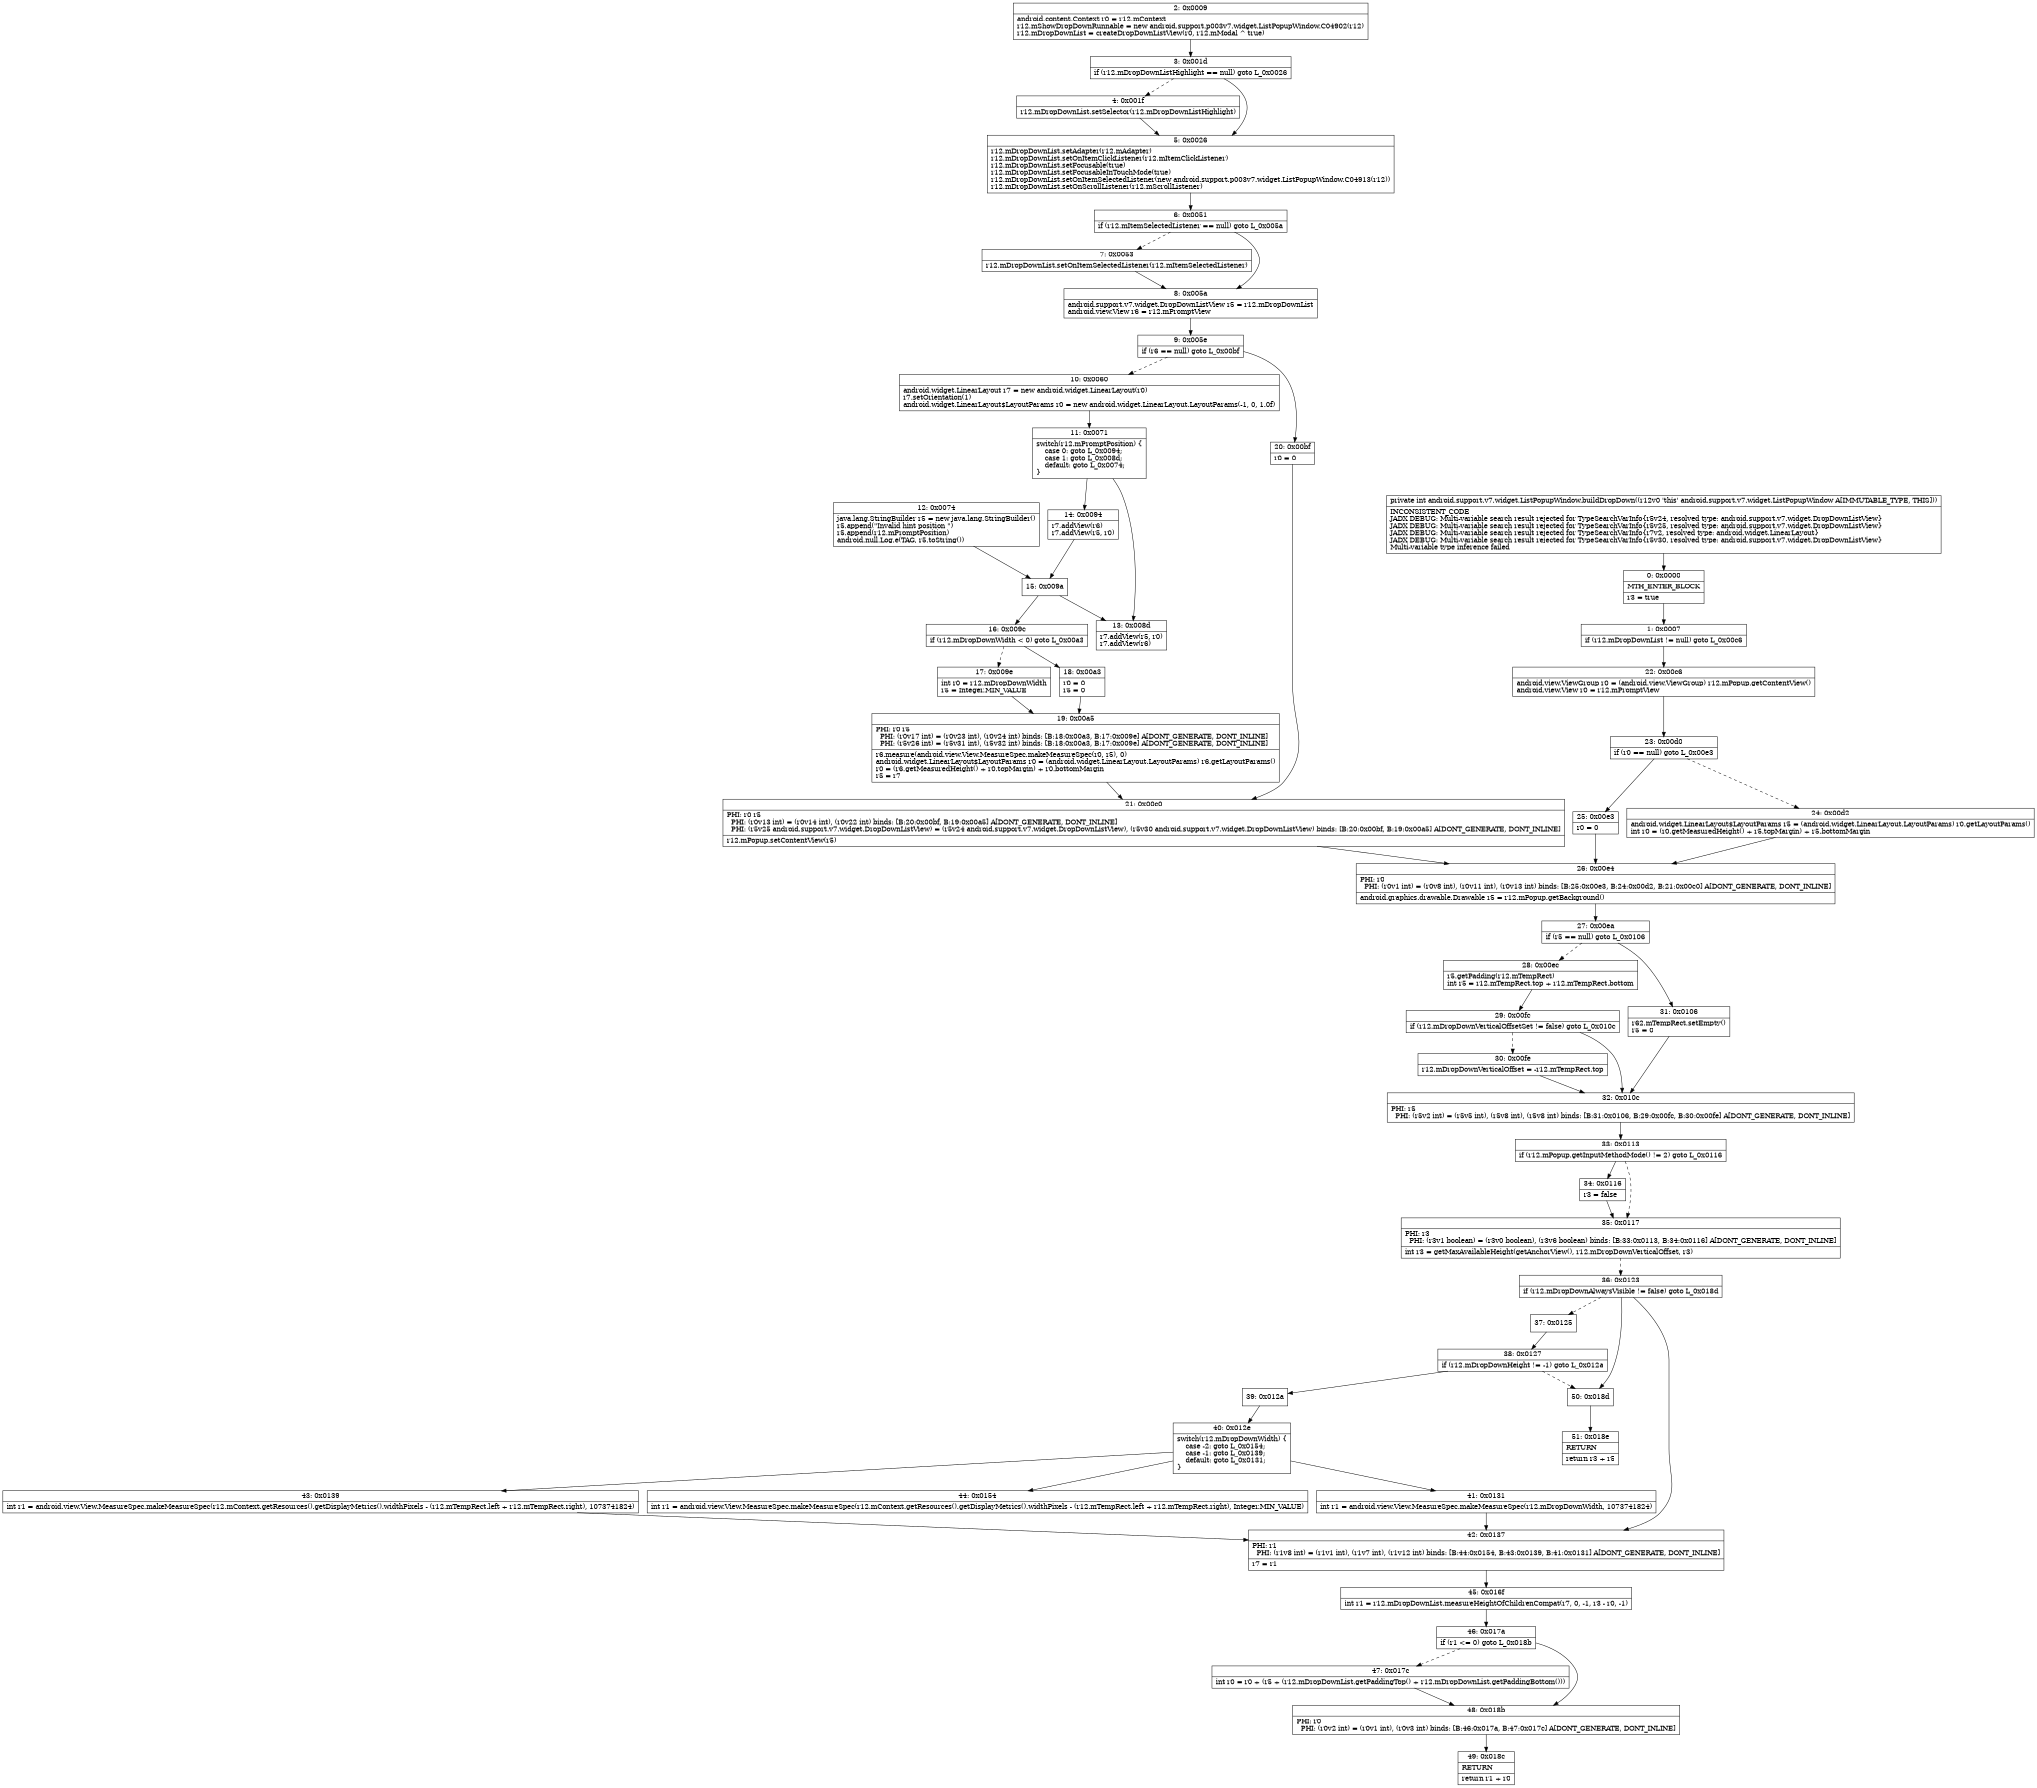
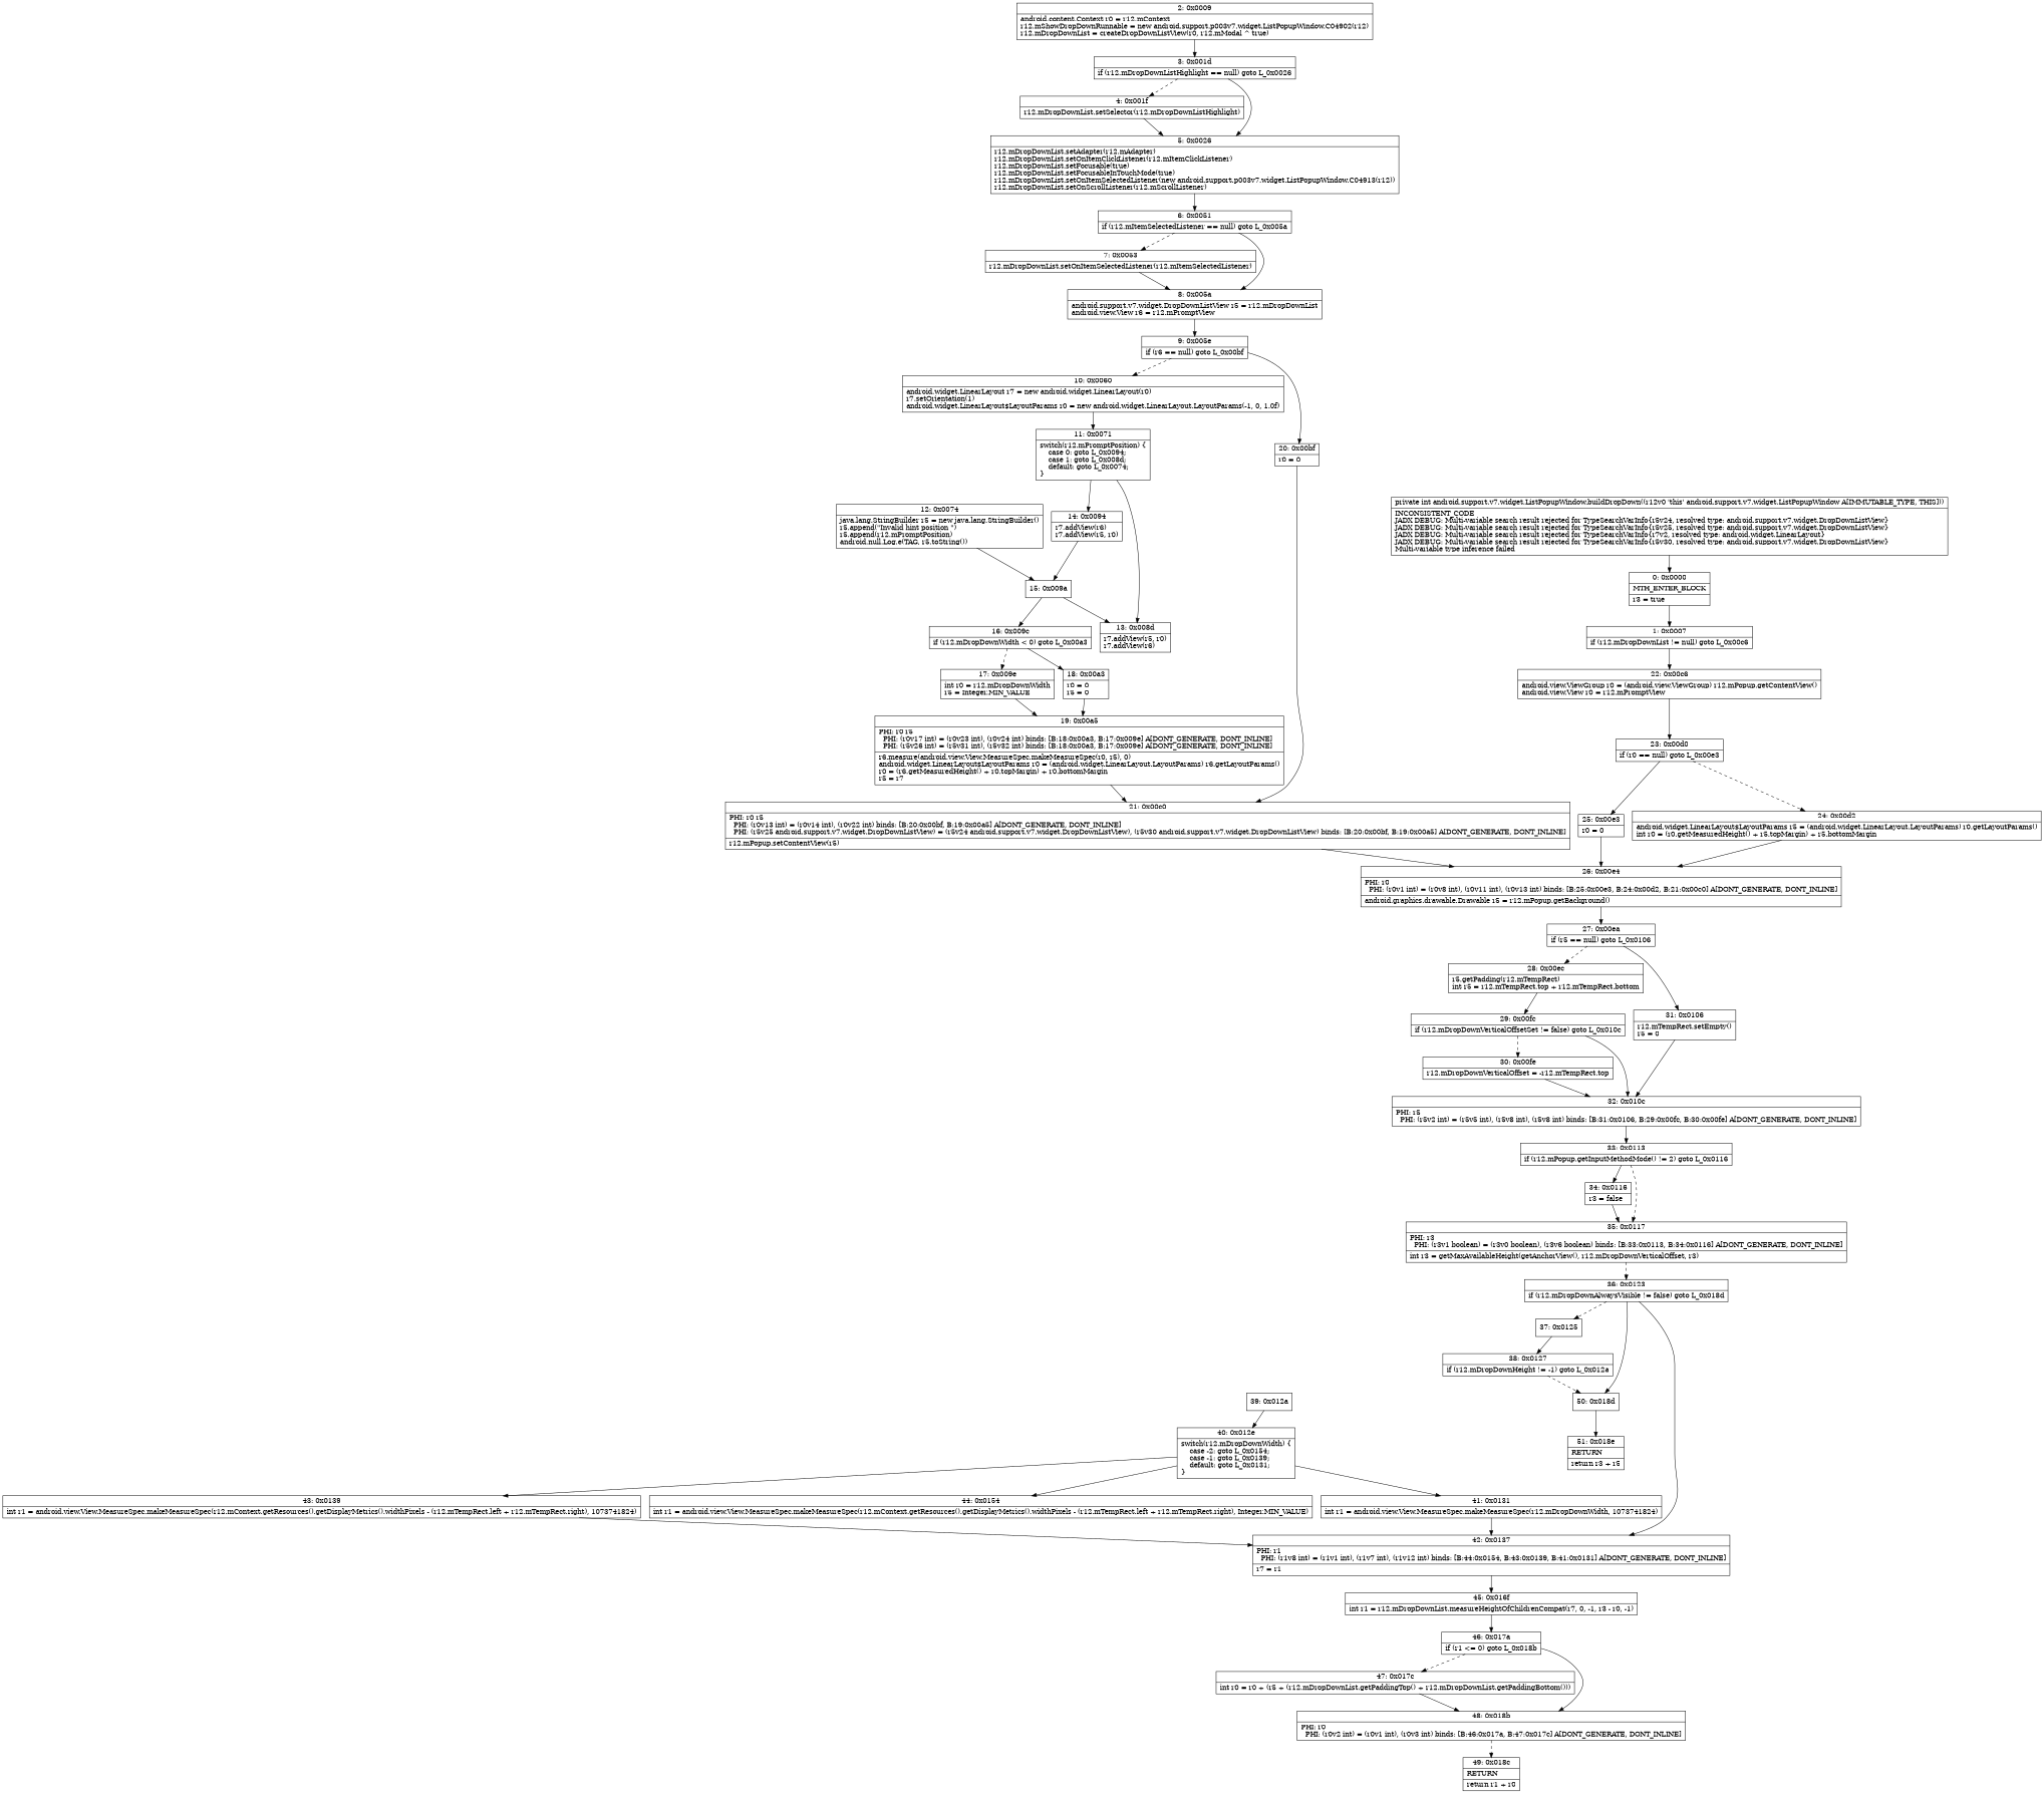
  digraph {
    node [shape=record]
    n1 [label="{0\:\ 0x0000|MTH_ENTER_BLOCK\l|r3 = true\l}"]
    n2 [label="{1\:\ 0x0007|if (r12.mDropDownList != null) goto L_0x00c6\l}"]
    n3 [label="{22\:\ 0x00c6|android.view.ViewGroup r0 = (android.view.ViewGroup) r12.mPopup.getContentView()\landroid.view.View r0 = r12.mPromptView\l}"]
    n4 [label="{2\:\ 0x0009|android.content.Context r0 = r12.mContext\lr12.mShowDropDownRunnable = new android.support.p003v7.widget.ListPopupWindow.C04902(r12)\lr12.mDropDownList = createDropDownListView(r0, r12.mModal ^ true)\l}"]
    n5 [label="{3\:\ 0x001d|if (r12.mDropDownListHighlight == null) goto L_0x0026\l}"]
    n6 [label="{23\:\ 0x00d0|if (r0 == null) goto L_0x00e3\l}"]
    n7 [label="{4\:\ 0x001f|r12.mDropDownList.setSelector(r12.mDropDownListHighlight)\l}"]
    n8 [label="{5\:\ 0x0026|r12.mDropDownList.setAdapter(r12.mAdapter)\lr12.mDropDownList.setOnItemClickListener(r12.mItemClickListener)\lr12.mDropDownList.setFocusable(true)\lr12.mDropDownList.setFocusableInTouchMode(true)\lr12.mDropDownList.setOnItemSelectedListener(new android.support.p003v7.widget.ListPopupWindow.C04913(r12))\lr12.mDropDownList.setOnScrollListener(r12.mScrollListener)\l}"]
    n9 [label="{6\:\ 0x0051|if (r12.mItemSelectedListener == null) goto L_0x005a\l}"]
    n10 [label="{7\:\ 0x0053|r12.mDropDownList.setOnItemSelectedListener(r12.mItemSelectedListener)\l}"]
    n11 [label="{8\:\ 0x005a|android.support.v7.widget.DropDownListView r5 = r12.mDropDownList\landroid.view.View r6 = r12.mPromptView\l}"]
    n12 [label="{9\:\ 0x005e|if (r6 == null) goto L_0x00bf\l}"]
    n13 [label="{10\:\ 0x0060|android.widget.LinearLayout r7 = new android.widget.LinearLayout(r0)\lr7.setOrientation(1)\landroid.widget.LinearLayout$LayoutParams r0 = new android.widget.LinearLayout.LayoutParams(\-1, 0, 1.0f)\l}"]
    n14 [label="{20\:\ 0x00bf|r0 = 0\l}"]
    n15 [label="{11\:\ 0x0071|switch(r12.mPromptPosition) \{\l    case 0: goto L_0x0094;\l    case 1: goto L_0x008d;\l    default: goto L_0x0074;\l\}\l}"]
    n16 [label="{21\:\ 0x00c0|PHI: r0 r5 \l  PHI: (r0v13 int) = (r0v14 int), (r0v22 int) binds: [B:20:0x00bf, B:19:0x00a5] A[DONT_GENERATE, DONT_INLINE]\l  PHI: (r5v25 android.support.v7.widget.DropDownListView) = (r5v24 android.support.v7.widget.DropDownListView), (r5v30 android.support.v7.widget.DropDownListView) binds: [B:20:0x00bf, B:19:0x00a5] A[DONT_GENERATE, DONT_INLINE]\l|r12.mPopup.setContentView(r5)\l}"]
    n17 [label="{13\:\ 0x008d|r7.addView(r5, r0)\lr7.addView(r6)\l}"]
    n18 [label="{14\:\ 0x0094|r7.addView(r6)\lr7.addView(r5, r0)\l}"]
    n19 [label="{12\:\ 0x0074|java.lang.StringBuilder r5 = new java.lang.StringBuilder()\lr5.append(\"Invalid hint position \")\lr5.append(r12.mPromptPosition)\landroid.null.Log.e(TAG, r5.toString())\l}"]
    n20 [label="{15\:\ 0x009a}"]
    n21 [label="{16\:\ 0x009c|if (r12.mDropDownWidth \< 0) goto L_0x00a3\l}"]
    n22 [label="{17\:\ 0x009e|int r0 = r12.mDropDownWidth\lr5 = Integer.MIN_VALUE\l}"]
    n23 [label="{18\:\ 0x00a3|r0 = 0\lr5 = 0\l}"]
    n24 [label="{19\:\ 0x00a5|PHI: r0 r5 \l  PHI: (r0v17 int) = (r0v23 int), (r0v24 int) binds: [B:18:0x00a3, B:17:0x009e] A[DONT_GENERATE, DONT_INLINE]\l  PHI: (r5v26 int) = (r5v31 int), (r5v32 int) binds: [B:18:0x00a3, B:17:0x009e] A[DONT_GENERATE, DONT_INLINE]\l|r6.measure(android.view.View.MeasureSpec.makeMeasureSpec(r0, r5), 0)\landroid.widget.LinearLayout$LayoutParams r0 = (android.widget.LinearLayout.LayoutParams) r6.getLayoutParams()\lr0 = (r6.getMeasuredHeight() + r0.topMargin) + r0.bottomMargin\lr5 = r7\l}"]
    n25 [label="{26\:\ 0x00e4|PHI: r0 \l  PHI: (r0v1 int) = (r0v8 int), (r0v11 int), (r0v13 int) binds: [B:25:0x00e3, B:24:0x00d2, B:21:0x00c0] A[DONT_GENERATE, DONT_INLINE]\l|android.graphics.drawable.Drawable r5 = r12.mPopup.getBackground()\l}"]
    n26 [label="{27\:\ 0x00ea|if (r5 == null) goto L_0x0106\l}"]
    n27 [label="{24\:\ 0x00d2|android.widget.LinearLayout$LayoutParams r5 = (android.widget.LinearLayout.LayoutParams) r0.getLayoutParams()\lint r0 = (r0.getMeasuredHeight() + r5.topMargin) + r5.bottomMargin\l}"]
    n28 [label="{25\:\ 0x00e3|r0 = 0\l}"]
    n29 [label="{28\:\ 0x00ec|r5.getPadding(r12.mTempRect)\lint r5 = r12.mTempRect.top + r12.mTempRect.bottom\l}"]
-   n30 [label="{31\:\ 0x0106|r62.mTempRect.setEmpty()\lr5 = 0\l}"]
+   n30 [label="{31\:\ 0x0106|r12.mTempRect.setEmpty()\lr5 = 0\l}"]
    n31 [label="{29\:\ 0x00fc|if (r12.mDropDownVerticalOffsetSet != false) goto L_0x010c\l}"]
    n32 [label="{32\:\ 0x010c|PHI: r5 \l  PHI: (r5v2 int) = (r5v5 int), (r5v8 int), (r5v8 int) binds: [B:31:0x0106, B:29:0x00fc, B:30:0x00fe] A[DONT_GENERATE, DONT_INLINE]\l}"]
    n33 [label="{30\:\ 0x00fe|r12.mDropDownVerticalOffset = \-r12.mTempRect.top\l}"]
    n34 [label="{33\:\ 0x0113|if (r12.mPopup.getInputMethodMode() != 2) goto L_0x0116\l}"]
    n35 [label="{34\:\ 0x0116|r3 = false\l}"]
    n36 [label="{35\:\ 0x0117|PHI: r3 \l  PHI: (r3v1 boolean) = (r3v0 boolean), (r3v6 boolean) binds: [B:33:0x0113, B:34:0x0116] A[DONT_GENERATE, DONT_INLINE]\l|int r3 = getMaxAvailableHeight(getAnchorView(), r12.mDropDownVerticalOffset, r3)\l}"]
    n37 [label="{36\:\ 0x0123|if (r12.mDropDownAlwaysVisible != false) goto L_0x018d\l}"]
    n38 [label="{37\:\ 0x0125}"]
    n39 [label="{50\:\ 0x018d}"]
    n40 [label="{42\:\ 0x0137|PHI: r1 \l  PHI: (r1v8 int) = (r1v1 int), (r1v7 int), (r1v12 int) binds: [B:44:0x0154, B:43:0x0139, B:41:0x0131] A[DONT_GENERATE, DONT_INLINE]\l|r7 = r1\l}"]
    n41 [label="{38\:\ 0x0127|if (r12.mDropDownHeight != \-1) goto L_0x012a\l}"]
    n42 [label="{51\:\ 0x018e|RETURN\l|return r3 + r5\l}"]
    n43 [label="{39\:\ 0x012a}"]
    n44 [label="{40\:\ 0x012e|switch(r12.mDropDownWidth) \{\l    case \-2: goto L_0x0154;\l    case \-1: goto L_0x0139;\l    default: goto L_0x0131;\l\}\l}"]
    n45 [label="{41\:\ 0x0131|int r1 = android.view.View.MeasureSpec.makeMeasureSpec(r12.mDropDownWidth, 1073741824)\l}"]
    n46 [label="{43\:\ 0x0139|int r1 = android.view.View.MeasureSpec.makeMeasureSpec(r12.mContext.getResources().getDisplayMetrics().widthPixels \- (r12.mTempRect.left + r12.mTempRect.right), 1073741824)\l}"]
    n47 [label="{44\:\ 0x0154|int r1 = android.view.View.MeasureSpec.makeMeasureSpec(r12.mContext.getResources().getDisplayMetrics().widthPixels \- (r12.mTempRect.left + r12.mTempRect.right), Integer.MIN_VALUE)\l}"]
    n48 [label="{45\:\ 0x016f|int r1 = r12.mDropDownList.measureHeightOfChildrenCompat(r7, 0, \-1, r3 \- r0, \-1)\l}"]
    n49 [label="{46\:\ 0x017a|if (r1 \<= 0) goto L_0x018b\l}"]
    n50 [label="{47\:\ 0x017c|int r0 = r0 + (r5 + (r12.mDropDownList.getPaddingTop() + r12.mDropDownList.getPaddingBottom()))\l}"]
    n51 [label="{48\:\ 0x018b|PHI: r0 \l  PHI: (r0v2 int) = (r0v1 int), (r0v3 int) binds: [B:46:0x017a, B:47:0x017c] A[DONT_GENERATE, DONT_INLINE]\l}"]
    n52 [label="{49\:\ 0x018c|RETURN\l|return r1 + r0\l}"]
    n53 [label="{private int android.support.v7.widget.ListPopupWindow.buildDropDown((r12v0 'this' android.support.v7.widget.ListPopupWindow A[IMMUTABLE_TYPE, THIS]))  | INCONSISTENT_CODE\lJADX DEBUG: Multi\-variable search result rejected for TypeSearchVarInfo\{r5v24, resolved type: android.support.v7.widget.DropDownListView\}\lJADX DEBUG: Multi\-variable search result rejected for TypeSearchVarInfo\{r5v25, resolved type: android.support.v7.widget.DropDownListView\}\lJADX DEBUG: Multi\-variable search result rejected for TypeSearchVarInfo\{r7v2, resolved type: android.widget.LinearLayout\}\lJADX DEBUG: Multi\-variable search result rejected for TypeSearchVarInfo\{r5v30, resolved type: android.support.v7.widget.DropDownListView\}\lMulti\-variable type inference failed\l}"]
    n1 -> n2
    n2 -> n3
    n3 -> n6
    n4 -> n5
    n5 -> n7 [style=dashed]
    n5 -> n8
    n6 -> n27 [style=dashed]
    n6 -> n28
    n7 -> n8
    n8 -> n9
    n9 -> n10 [style=dashed]
    n9 -> n11
    n10 -> n11
    n11 -> n12
    n12 -> n13 [style=dashed]
    n12 -> n14
    n13 -> n15
    n14 -> n16
    n15 -> n17
    n15 -> n18
    n16 -> n25
    n18 -> n20
    n19 -> n20
    n20 -> n17
    n20 -> n21
    n21 -> n22 [style=dashed]
    n21 -> n23
    n22 -> n24
    n23 -> n24
    n24 -> n16
    n25 -> n26
    n26 -> n29 [style=dashed]
    n26 -> n30
    n27 -> n25
    n28 -> n25
    n29 -> n31
    n30 -> n32
    n31 -> n32
    n31 -> n33 [style=dashed]
    n32 -> n34
    n33 -> n32
    n34 -> n35
    n34 -> n36 [style=dashed]
    n35 -> n36
    n36 -> n37 [style=dashed]
    n37 -> n38 [style=dashed]
    n37 -> n39
    n37 -> n40
    n38 -> n41
    n39 -> n42
    n40 -> n48
    n41 -> n39 [style=dashed]
-   n41 -> n43
    n43 -> n44
    n44 -> n45
    n44 -> n46
    n44 -> n47
    n45 -> n40
    n46 -> n40
    n48 -> n49
    n49 -> n50 [style=dashed]
    n49 -> n51
    n50 -> n51
-   n51 -> n52
+   n51 -> n52 [style=dashed]
    n53 -> n1
  }
